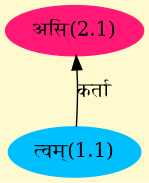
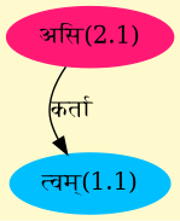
  digraph {
    bgcolor=lemonchiffon1
    compound=true
    rankdir=BT
    node [style=filled]
    n1 [color="#00BFFF" label="त्वम्(1.1)"]
    n2 [color="#FF1975" label="असि(2.1)"]
-   n2 -> n1 [dir=back label="कर्ता"]
+   n1 -> n2 [dir=back label="कर्ता"]
  }
